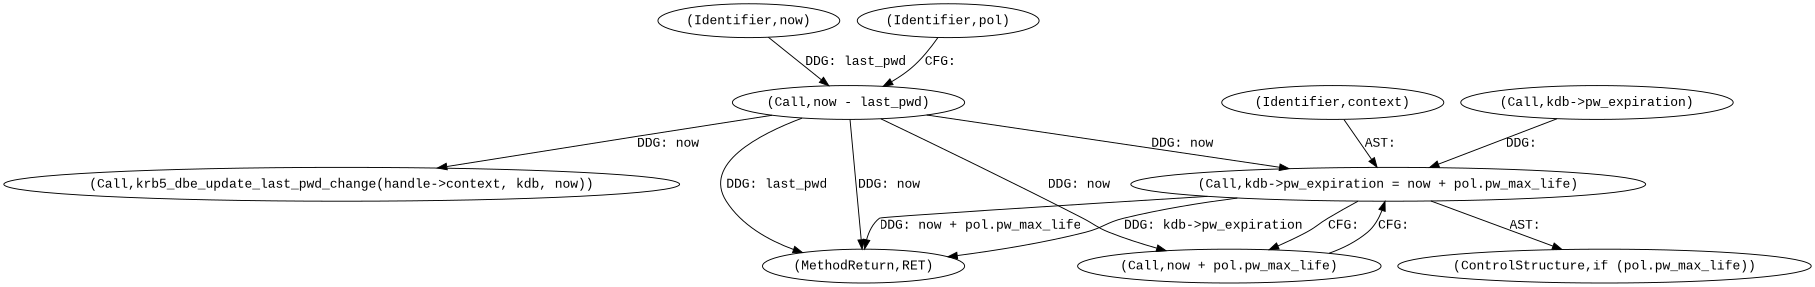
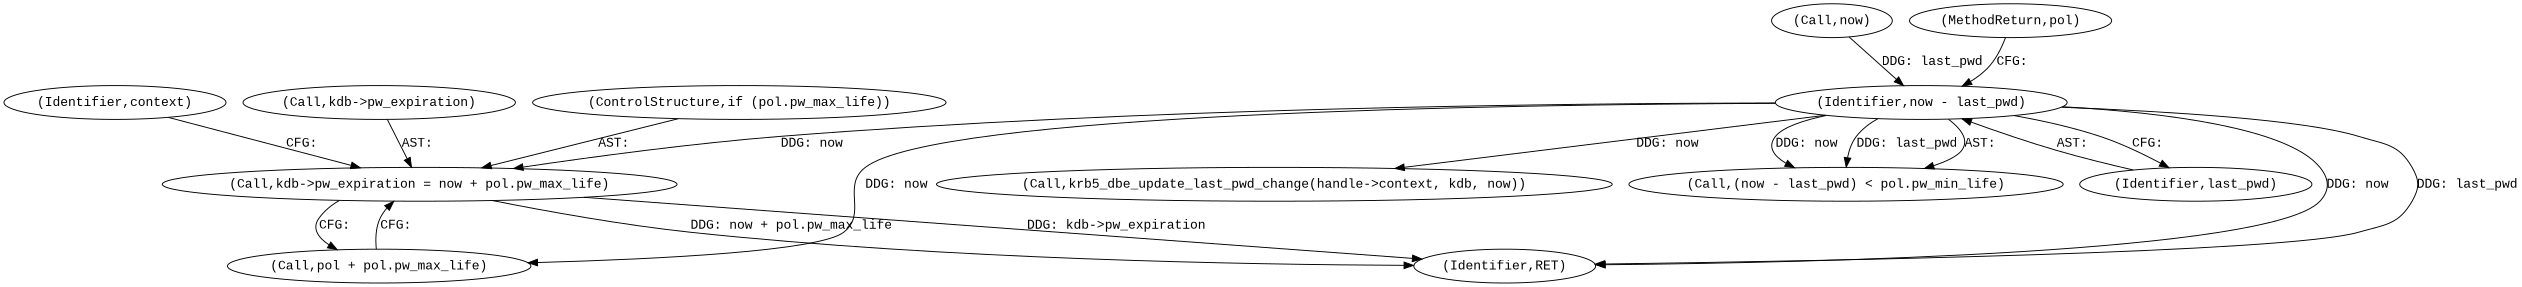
  digraph {
    fontname="Liberation Mono"
    node [fontname="Liberation Mono"]
    edge [fontname="Liberation Mono"]
    n1 [label="(Call,kdb->pw_expiration = now + pol.pw_max_life)"]
    n2 [label="(ControlStructure,if (pol.pw_max_life))"]
-   n3 [label="(MethodReturn,RET)"]
-   n4 [label="(Call,now + pol.pw_max_life)"]
-   n5 [label="(Call,now - last_pwd)"]
+   n3 [label="(Identifier,RET)"]
+   n4 [label="(Call,pol + pol.pw_max_life)"]
+   n5 [label="(Identifier,now - last_pwd)"]
    n6 [label="(Call,krb5_dbe_update_last_pwd_change(handle->context, kdb, now))"]
+   n7 [label="(Call,(now - last_pwd) < pol.pw_min_life)"]
+   n8 [label="(Identifier,last_pwd)"]
    n9 [label="(Identifier,context)"]
    n10 [label="(Call,kdb->pw_expiration)"]
-   n11 [label="(Identifier,now)"]
-   n12 [label="(Identifier,pol)"]
-   n1 -> n2 [label="AST: "]
+   n11 [label="(Call,now)"]
+   n12 [label="(MethodReturn,pol)"]
+   n2 -> n1 [label="AST: "]
    n1 -> n3 [label="DDG: kdb->pw_expiration"]
    n1 -> n3 [label="DDG: now + pol.pw_max_life"]
    n1 -> n4 [label="CFG: "]
    n4 -> n1 [label="CFG: "]
    n5 -> n1 [label="DDG: now"]
    n5 -> n3 [label="DDG: last_pwd"]
    n5 -> n3 [label="DDG: now"]
    n5 -> n4 [label="DDG: now"]
    n5 -> n6 [label="DDG: now"]
-   n9 -> n1 [label="AST: "]
-   n10 -> n1 [label="DDG: "]
+   n5 -> n7 [label="AST: "]
+   n5 -> n7 [label="DDG: now"]
+   n5 -> n7 [label="DDG: last_pwd"]
+   n5 -> n8 [label="CFG: "]
+   n8 -> n5 [label="AST: "]
+   n9 -> n1 [label="CFG: "]
+   n10 -> n1 [label="AST: "]
    n11 -> n5 [label="DDG: last_pwd"]
    n12 -> n5 [label="CFG: "]
  }
